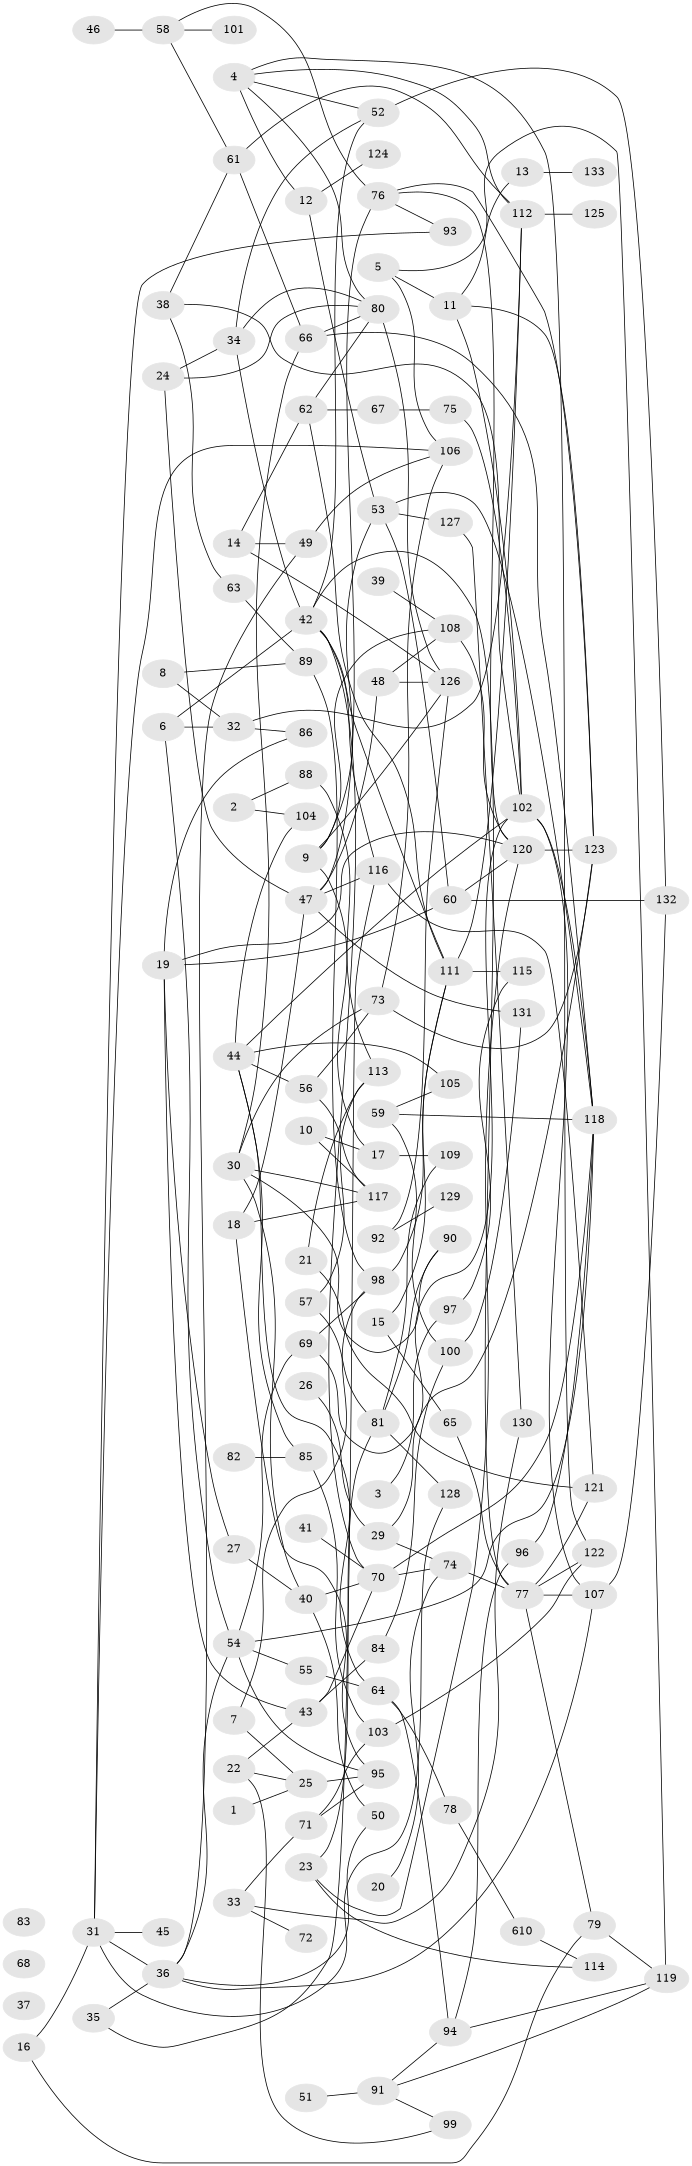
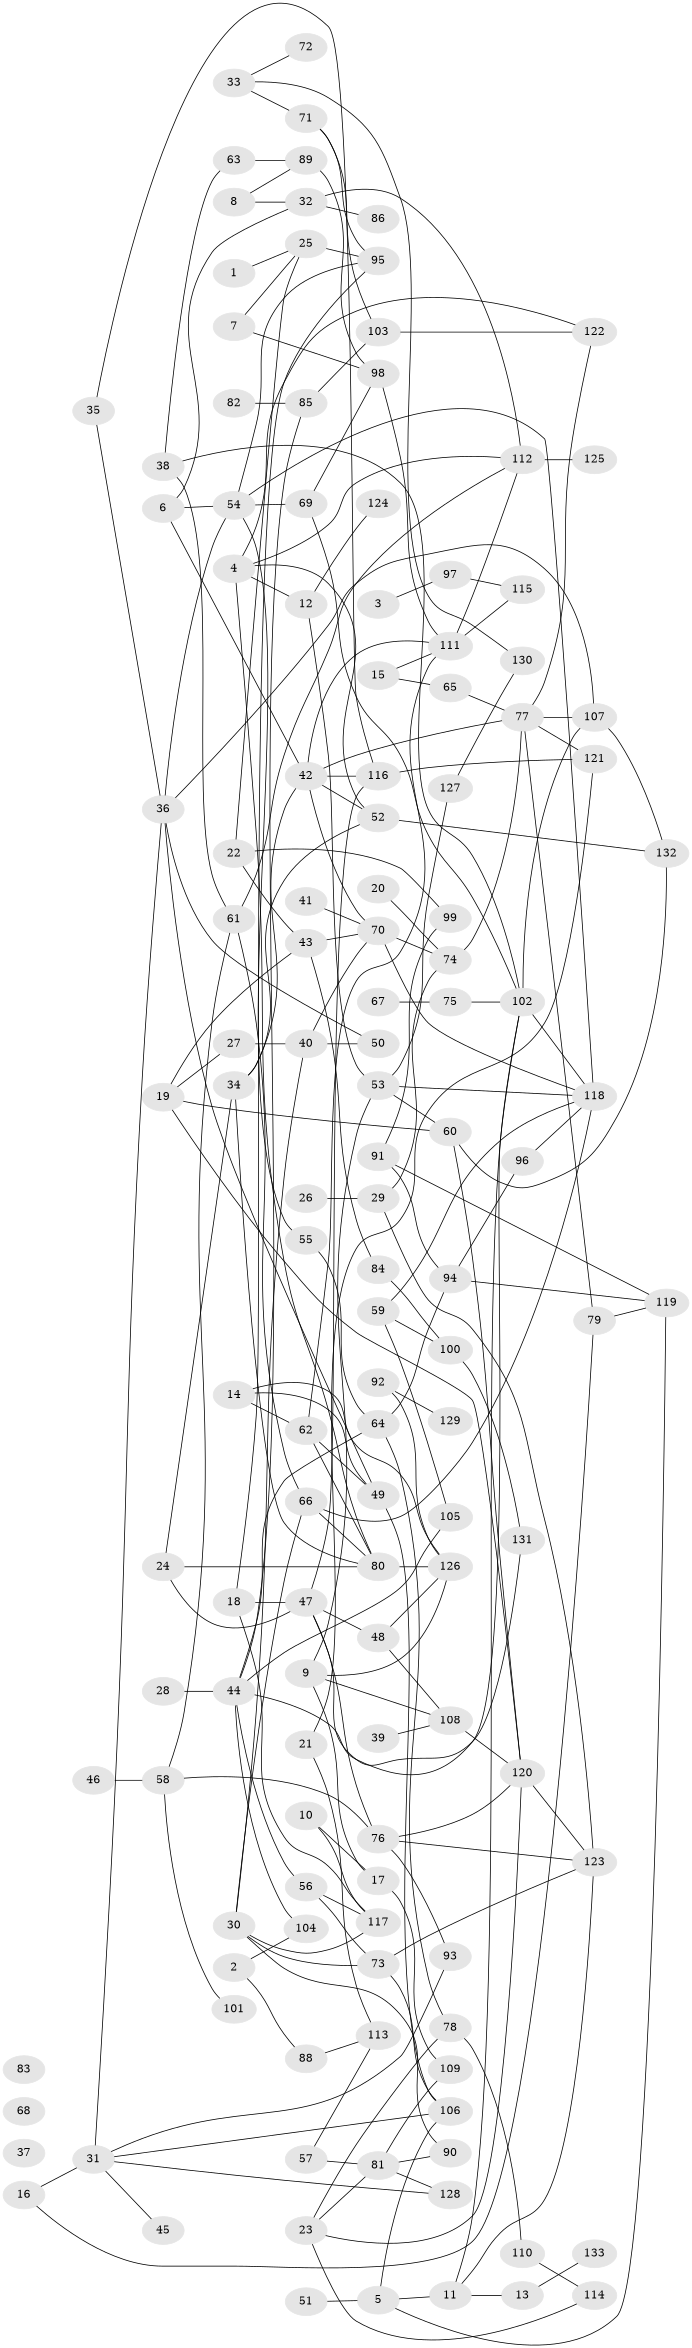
  graph {
    rankdir=LR
    node [color=gray90 style=filled]
    1
    25
    95
    2
    88
    104
    113
    3
    97
    115
    4
    12
    52
    80
    112
    122
    53
    124
    132
    126
    125
    5
    11
    106
    119
    13
    102
    123
    6
    32
    42
    54
    86
    111
    116
    70
    77
    118
    55
    69
    7
    98
    8
    89
    9
    17
    108
    109
    60
    127
    120
    10
    117
    133
    107
    14
    49
    62
    67
    15
    65
    16
    31
    79
    36
    45
    93
    128
    18
    47
    48
    76
    131
    19
    27
    43
    40
    84
    20
    74
    21
    121
    22
    99
    23
    78
    81
    114
-   110 [label=610]
+   110
    90
    24
    34
    26
    29
    50
+   28
    44
    56
    64
    85
    105
    30
    66
    73
    33
    71
    72
    130
    103
    35
    37
    38
    61
    63
    39
    41
    100
    94
    46
    58
    101
    51
    91
    57
    59
    75
    96
    68
    82
    83
    92
    129
    1 -- 25
    25 -- 95
    2 -- 88
    2 -- 104
    88 -- 113
    3 -- 97
    97 -- 115
    4 -- 12
    4 -- 52
    4 -- 80
    4 -- 112
    4 -- 122
    12 -- 53
    12 -- 124
    52 -- 132
    80 -- 126
    112 -- 125
    53 -- 118
    53 -- 60
    53 -- 127
    5 -- 11
    5 -- 106
    5 -- 119
    11 -- 13
    11 -- 102
    11 -- 123
    13 -- 133
    102 -- 118
    102 -- 107
    6 -- 32
    6 -- 42
    6 -- 54
    32 -- 112
    32 -- 86
    42 -- 52
    42 -- 111
    42 -- 116
    42 -- 70
    42 -- 77
    54 -- 95
    54 -- 118
    54 -- 55
    54 -- 69
    111 -- 115
    111 -- 112
    116 -- 121
    70 -- 118
    70 -- 74
    77 -- 122
    77 -- 107
    77 -- 79
    77 -- 121
    55 -- 64
    69 -- 102
    69 -- 98
    7 -- 25
    7 -- 98
    98 -- 111
    8 -- 32
    8 -- 89
    89 -- 98
    9 -- 53
    9 -- 126
    9 -- 17
    9 -- 108
    17 -- 109
    108 -- 120
    60 -- 132
    60 -- 120
    127 -- 130
    120 -- 123
    10 -- 17
    10 -- 117
    107 -- 132
    14 -- 126
    14 -- 49
    14 -- 62
    49 -- 106
    62 -- 80
    62 -- 111
-   62 -- 67
+   62 -- 49
    67 -- 75
    15 -- 111
    15 -- 65
    65 -- 77
    16 -- 31
    16 -- 79
    31 -- 106
    31 -- 36
    31 -- 45
    31 -- 93
    31 -- 128
    79 -- 119
    36 -- 54
    36 -- 107
    36 -- 49
    36 -- 50
    18 -- 95
    18 -- 117
    18 -- 47
    47 -- 116
    47 -- 48
    47 -- 76
    47 -- 131
    48 -- 126
    48 -- 108
    76 -- 123
    76 -- 120
    76 -- 93
-   19 -- 86
    19 -- 60
    19 -- 120
    19 -- 27
    19 -- 43
    27 -- 40
    43 -- 70
    43 -- 84
    40 -- 70
    40 -- 50
    84 -- 100
    20 -- 74
    74 -- 77
    21 -- 113
    21 -- 121
    22 -- 25
    22 -- 43
    22 -- 99
    23 -- 120
+   23 -- 78
    23 -- 81
    23 -- 114
    78 -- 110
    81 -- 109
    81 -- 128
    81 -- 90
    110 -- 114
    24 -- 80
    24 -- 47
    24 -- 34
    34 -- 52
    34 -- 80
    34 -- 42
    26 -- 29
    29 -- 123
    29 -- 74
+   28 -- 44
    44 -- 104
    44 -- 102
    44 -- 56
    44 -- 64
    44 -- 85
    44 -- 105
    56 -- 117
    56 -- 73
    64 -- 78
    64 -- 94
    85 -- 103
    30 -- 117
    30 -- 40
    30 -- 90
    30 -- 66
    30 -- 73
    66 -- 80
    66 -- 118
    73 -- 106
    73 -- 123
    33 -- 71
    33 -- 72
    33 -- 130
    71 -- 95
    71 -- 103
    103 -- 122
    35 -- 116
    35 -- 36
    38 -- 102
    38 -- 61
    38 -- 63
    61 -- 112
    61 -- 66
    63 -- 89
    39 -- 108
    41 -- 70
    100 -- 131
    94 -- 119
    94 -- 96
    46 -- 58
    58 -- 76
    58 -- 61
    58 -- 101
-   51 -- 91
+   51 -- 5
    91 -- 119
    91 -- 99
    91 -- 94
    57 -- 113
    57 -- 81
    59 -- 118
    59 -- 105
    59 -- 100
    75 -- 102
    96 -- 118
    82 -- 85
    92 -- 126
    92 -- 129
  }
